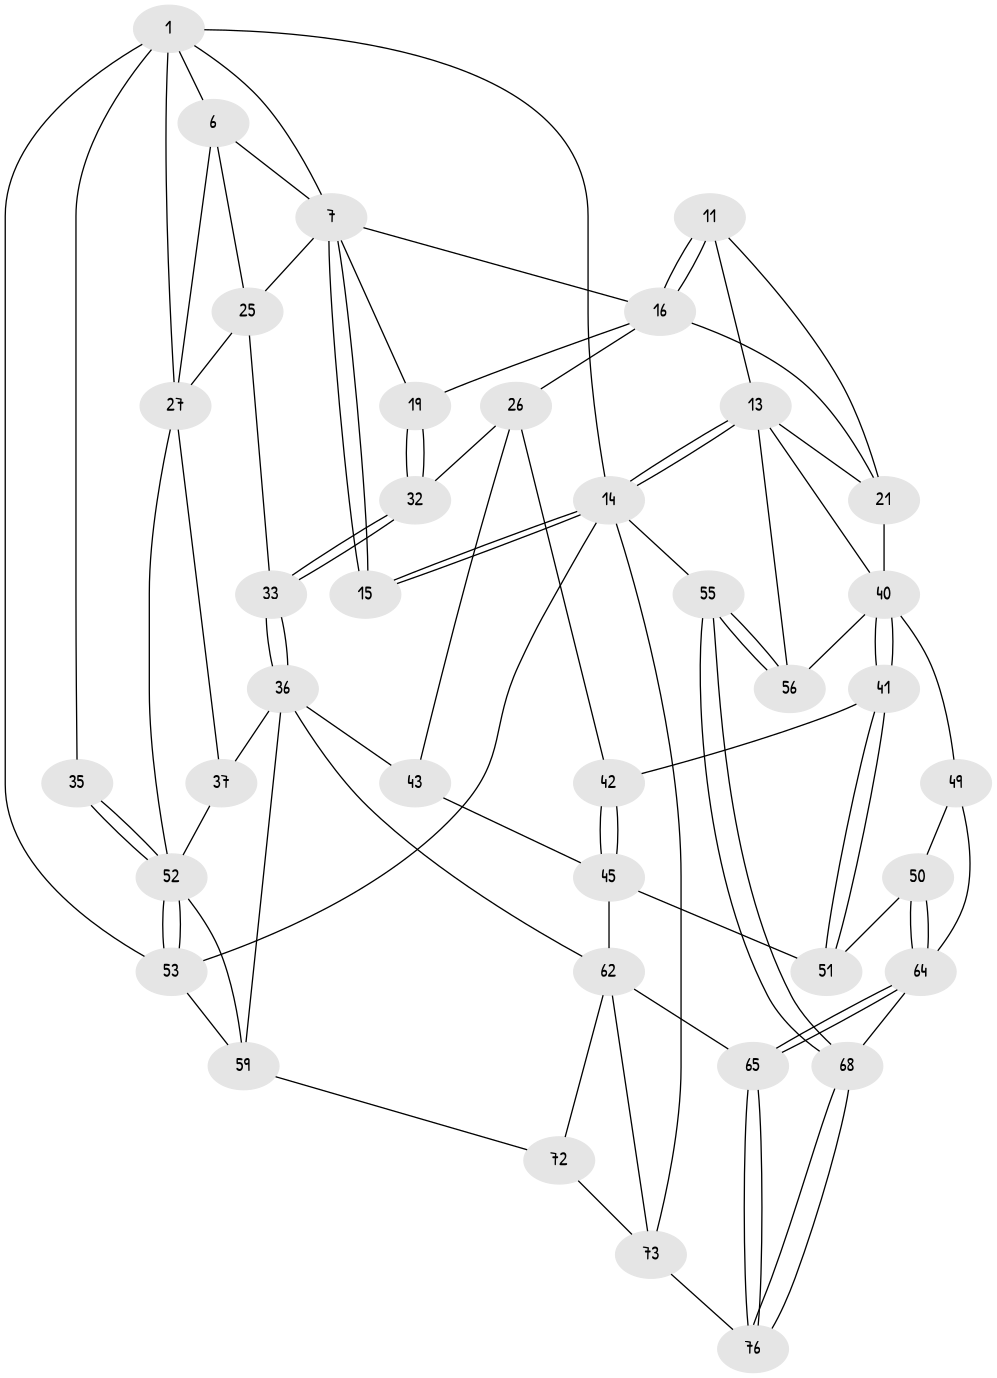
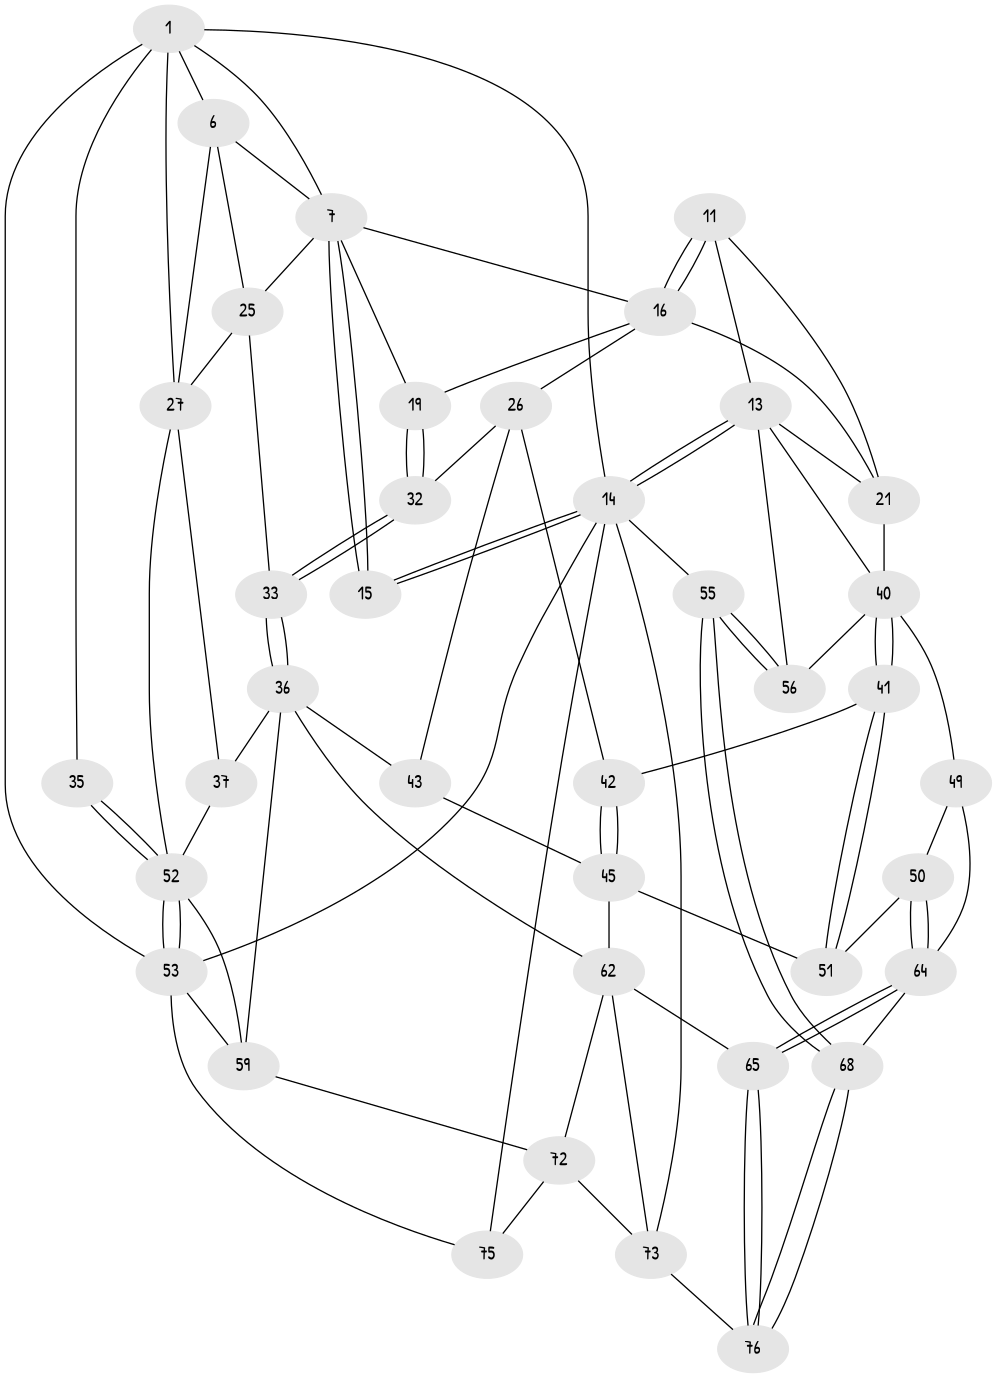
  graph {
    fontname="Patrick Hand"
    node [color=gray90 fontname="Patrick Hand" style=filled]
    edge [fontname="Patrick Hand"]
    1 [super="+2"]
    n2 [label=6 super="+24+6"]
    7 [super="+8"]
    14 [super="+54"]
    27 [super="+28"]
    35
    53 [super="+69"]
    25 [super="+29"]
    15
    16 [super="+22+17"]
    19
    55
    73 [super="+77"]
+   75
    37
    52 [super="+57"]
    59 [super="+60+70"]
    33
    21 [super="+38"]
    26 [super="+30"]
    32
    11 [super="+12"]
    13 [super="+39"]
    40 [super="+47"]
    56
    41
    49
    68
    76
    42
    43
    36 [super="+44"]
    45 [super="+61"]
    62 [super="+66+63"]
    72 [super="+74"]
    65
    51
    50
    64 [super="+67"]
    1 -- n2
    1 -- 7
    1 -- 14
    1 -- 27
    1 -- 35
    1 -- 53
    n2 -- 7
    n2 -- 27
    n2 -- 25
    7 -- 25
    7 -- 15
    7 -- 15
    7 -- 16
    7 -- 19
    14 -- 53
    14 -- 15
    14 -- 15
    14 -- 55
    14 -- 73
+   14 -- 75
    27 -- 37
    27 -- 52
    35 -- 52
    35 -- 52
+   53 -- 75
    53 -- 59 [weight=2]
    25 -- 27
    25 -- 33
    16 -- 19
    16 -- 21
    16 -- 26 [weight=2]
    19 -- 32
    19 -- 32
    55 -- 56
    55 -- 56
    55 -- 68
    55 -- 68
    73 -- 76
    37 -- 52
    52 -- 53
    52 -- 53
    52 -- 59
    59 -- 72
    33 -- 36
    33 -- 36
    21 -- 40
    26 -- 32
    26 -- 42
    26 -- 43
    32 -- 33
    32 -- 33
    11 -- 16
    11 -- 16
    11 -- 21
    11 -- 13
    13 -- 14
    13 -- 14
    13 -- 21
    13 -- 40
    13 -- 56
    40 -- 56
    40 -- 41
    40 -- 41
    40 -- 49
    41 -- 42
    41 -- 51
    41 -- 51
    49 -- 50
    49 -- 64
    68 -- 76
    68 -- 76
    42 -- 45
    42 -- 45
    43 -- 45
    36 -- 37
    36 -- 59
    36 -- 43
    36 -- 62
    45 -- 62
    45 -- 51
    62 -- 73
    62 -- 72
    62 -- 65
    72 -- 73
+   72 -- 75
    65 -- 76
    65 -- 76
    50 -- 51
    50 -- 64
    50 -- 64
    64 -- 68
    64 -- 65
    64 -- 65
  }
